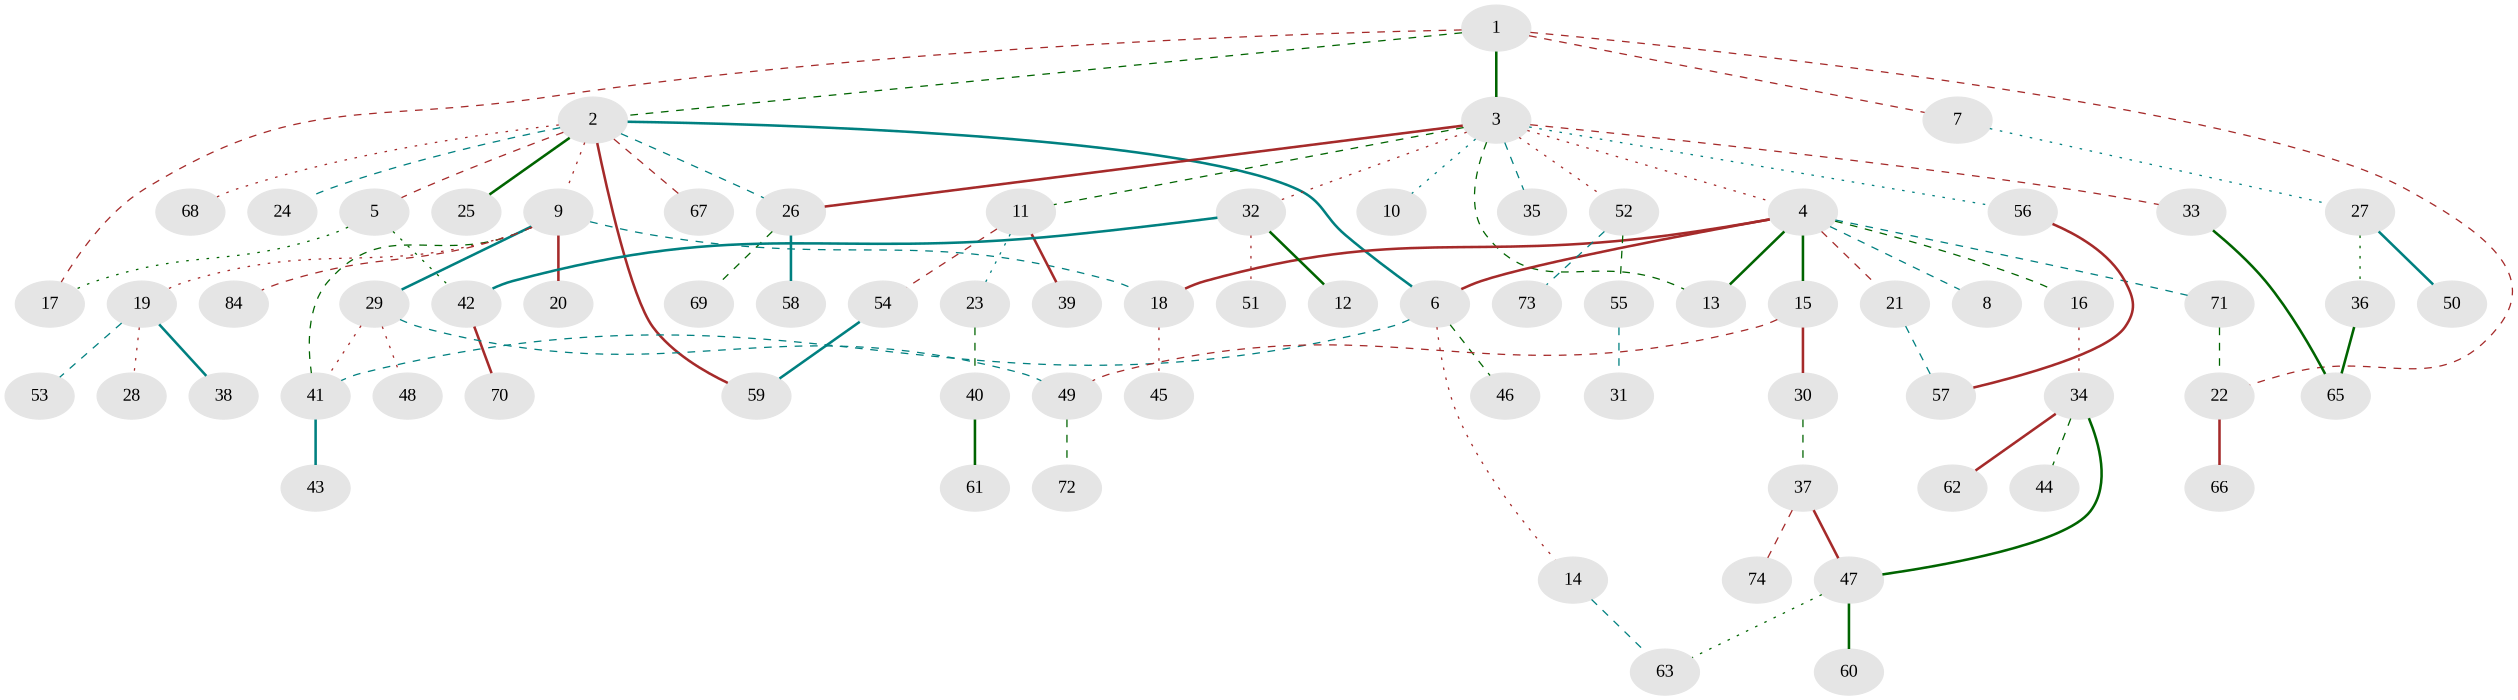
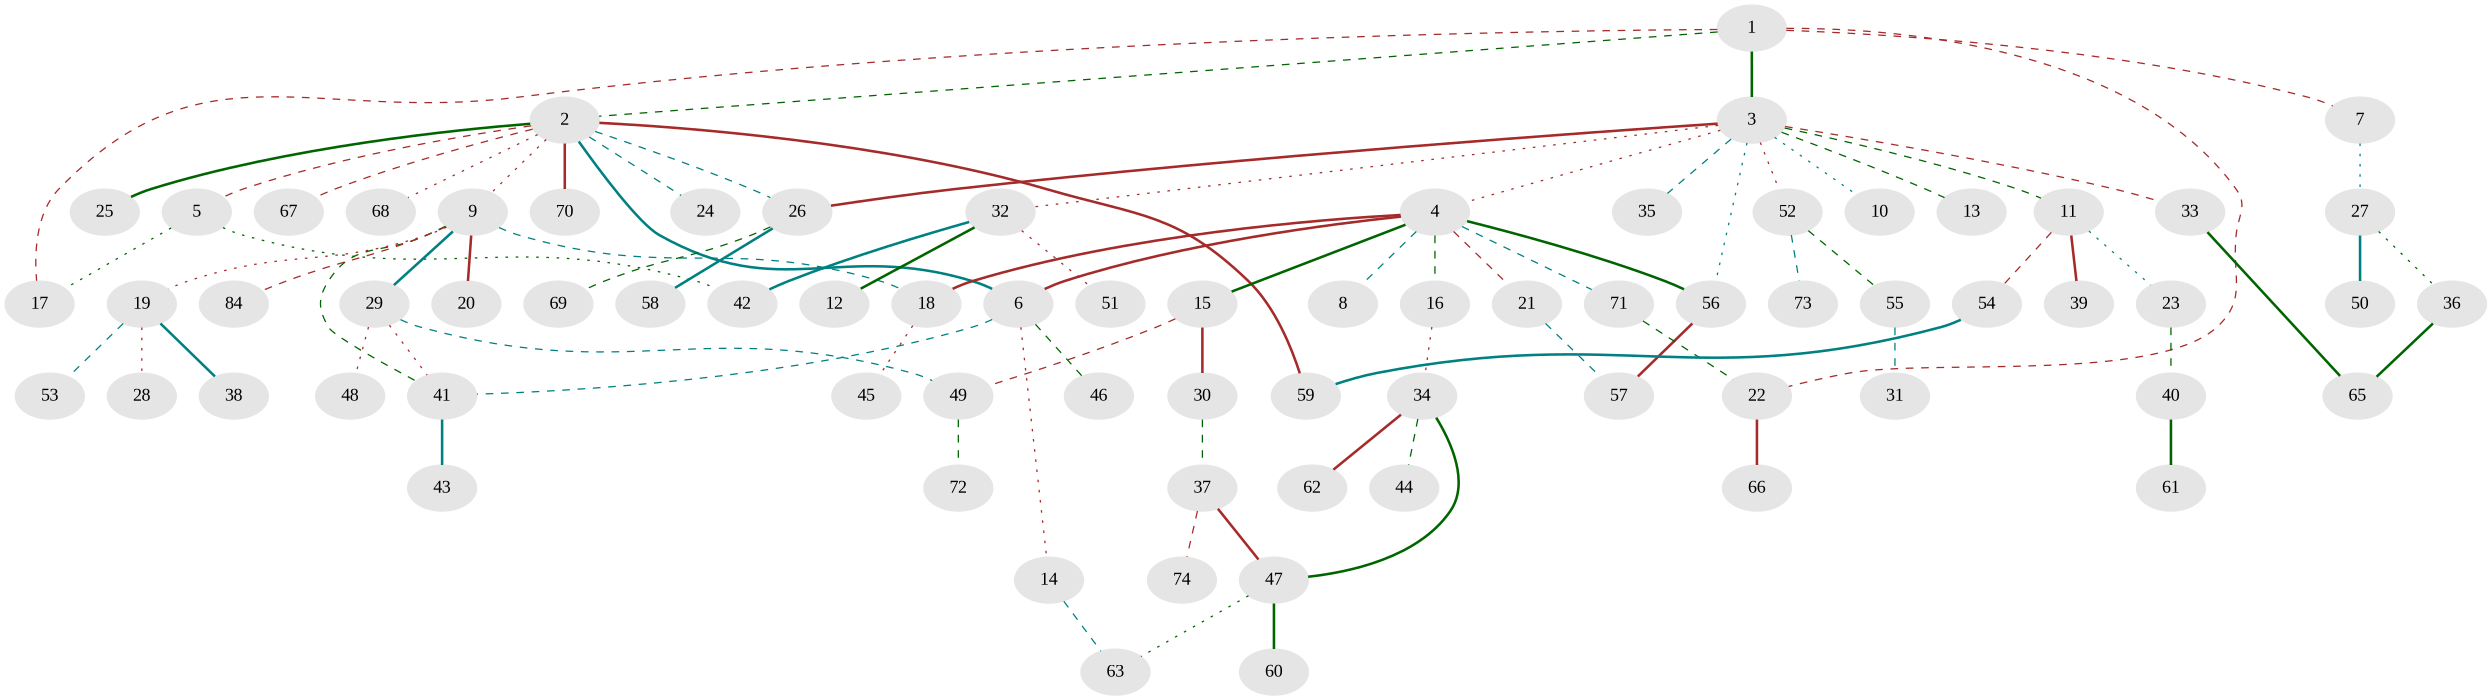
  graph {
    fontname="Liberation Serif"
    node [color=gray90 fontname="Liberation Serif" style=filled]
    edge [color=brown fontname="Liberation Serif" style=dashed]
    1
    2
    3
    7
    17
    22
    5
    6
    9
    24
    25
    26
    59
    67
    68
    70
    4
    10
    11
    13
    32
    33
    35
    52
    56
    27
    66
    42
    14
    41
    46
    18
    19
    20
    29
    n36 [label=84]
    58
    69
    8
    15
    16
    21
    71
    23
    39
    54
    12
    51
    65
    55
    73
    57
    30
    49
    34
    45
    63
    43
    36
    50
    28
    38
    53
    48
    40
    37
    72
    44
    47
    62
    61
    74
    60
    31
    1 -- 2 [color=darkgreen]
    1 -- 3 [color=darkgreen style=bold]
    1 -- 7
    1 -- 17
    1 -- 22
    2 -- 5
    2 -- 6 [color=teal style=bold]
    2 -- 9 [style=dotted]
    2 -- 24 [color=teal]
    2 -- 25 [color=darkgreen style=bold]
    2 -- 26 [color=teal]
    2 -- 59 [style=bold]
    2 -- 67
    2 -- 68 [style=dotted]
-   42 -- 70 [style=bold]
+   2 -- 70 [style=bold]
    3 -- 26 [style=bold]
    3 -- 4 [style=dotted]
    3 -- 10 [color=teal style=dotted]
    3 -- 11 [color=darkgreen]
    3 -- 13 [color=darkgreen]
    3 -- 32 [style=dotted]
    3 -- 33
    3 -- 35 [color=teal]
    3 -- 52 [style=dotted]
    3 -- 56 [color=teal style=dotted]
    7 -- 27 [color=teal style=dotted]
    22 -- 66 [style=bold]
    5 -- 17 [color=darkgreen style=dotted]
    5 -- 42 [color=darkgreen style=dotted]
    6 -- 14 [style=dotted]
    6 -- 41 [color=teal]
    6 -- 46 [color=darkgreen]
    9 -- 41 [color=darkgreen]
    9 -- 18 [color=teal]
    9 -- 19 [style=dotted]
    9 -- 20 [style=bold]
    9 -- 29 [color=teal style=bold]
    9 -- n36
    26 -- 58 [color=teal style=bold]
    26 -- 69 [color=darkgreen]
    4 -- 6 [style=bold]
-   4 -- 13 [color=darkgreen style=bold]
+   4 -- 56 [color=darkgreen style=bold]
    4 -- 18 [style=bold]
    4 -- 8 [color=teal]
    4 -- 15 [color=darkgreen style=bold]
    4 -- 16 [color=darkgreen]
    4 -- 21
    4 -- 71 [color=teal]
    11 -- 23 [color=teal style=dotted]
    11 -- 39 [style=bold]
    11 -- 54
    32 -- 42 [color=teal style=bold]
    32 -- 12 [color=darkgreen style=bold]
    32 -- 51 [style=dotted]
    33 -- 65 [color=darkgreen style=bold]
    52 -- 55 [color=darkgreen]
    52 -- 73 [color=teal]
    56 -- 57 [style=bold]
    27 -- 36 [color=darkgreen style=dotted]
    27 -- 50 [color=teal style=bold]
    14 -- 63 [color=teal]
    41 -- 43 [color=teal style=bold]
    18 -- 45 [style=dotted]
    19 -- 28 [style=dotted]
    19 -- 38 [color=teal style=bold]
    19 -- 53 [color=teal]
    29 -- 41 [style=dotted]
    29 -- 49 [color=teal]
    29 -- 48 [style=dotted]
    15 -- 30 [style=bold]
    15 -- 49
    16 -- 34 [style=dotted]
    21 -- 57 [color=teal]
    71 -- 22 [color=darkgreen]
    23 -- 40 [color=darkgreen]
    54 -- 59 [color=teal style=bold]
    55 -- 31 [color=teal]
    30 -- 37 [color=darkgreen]
    49 -- 72 [color=darkgreen]
    34 -- 44 [color=darkgreen]
    34 -- 47 [color=darkgreen style=bold]
    34 -- 62 [style=bold]
    36 -- 65 [color=darkgreen style=bold]
    40 -- 61 [color=darkgreen style=bold]
    37 -- 47 [style=bold]
    37 -- 74
    47 -- 63 [color=darkgreen style=dotted]
    47 -- 60 [color=darkgreen style=bold]
  }
